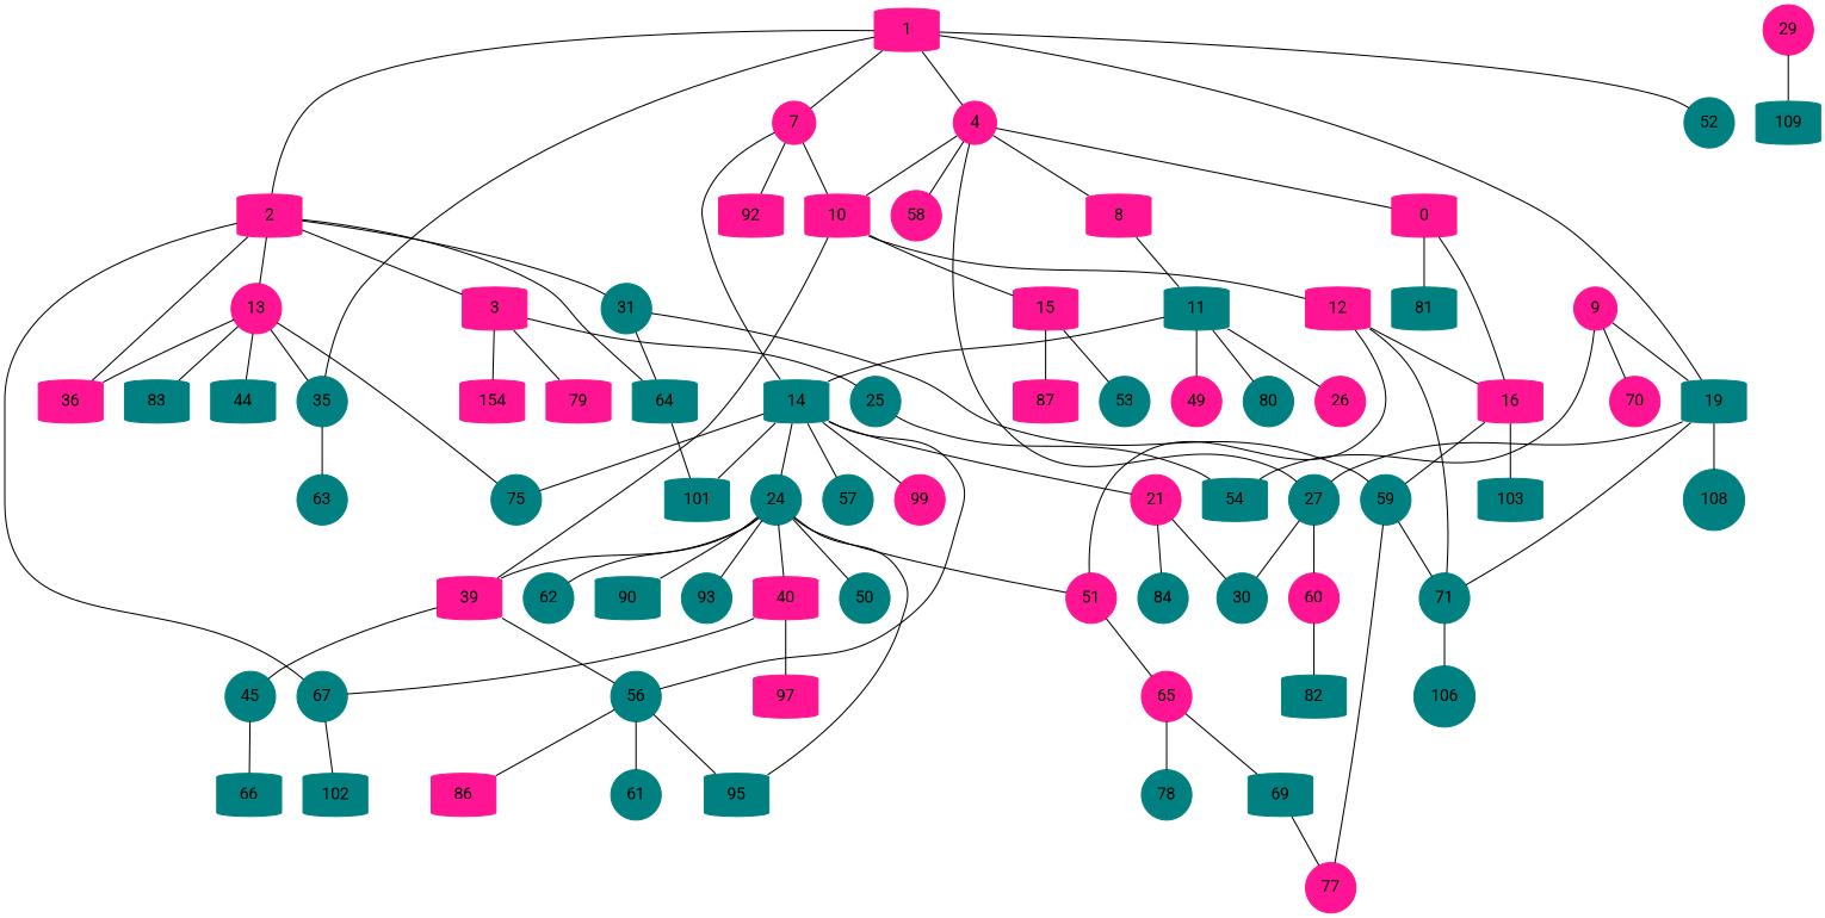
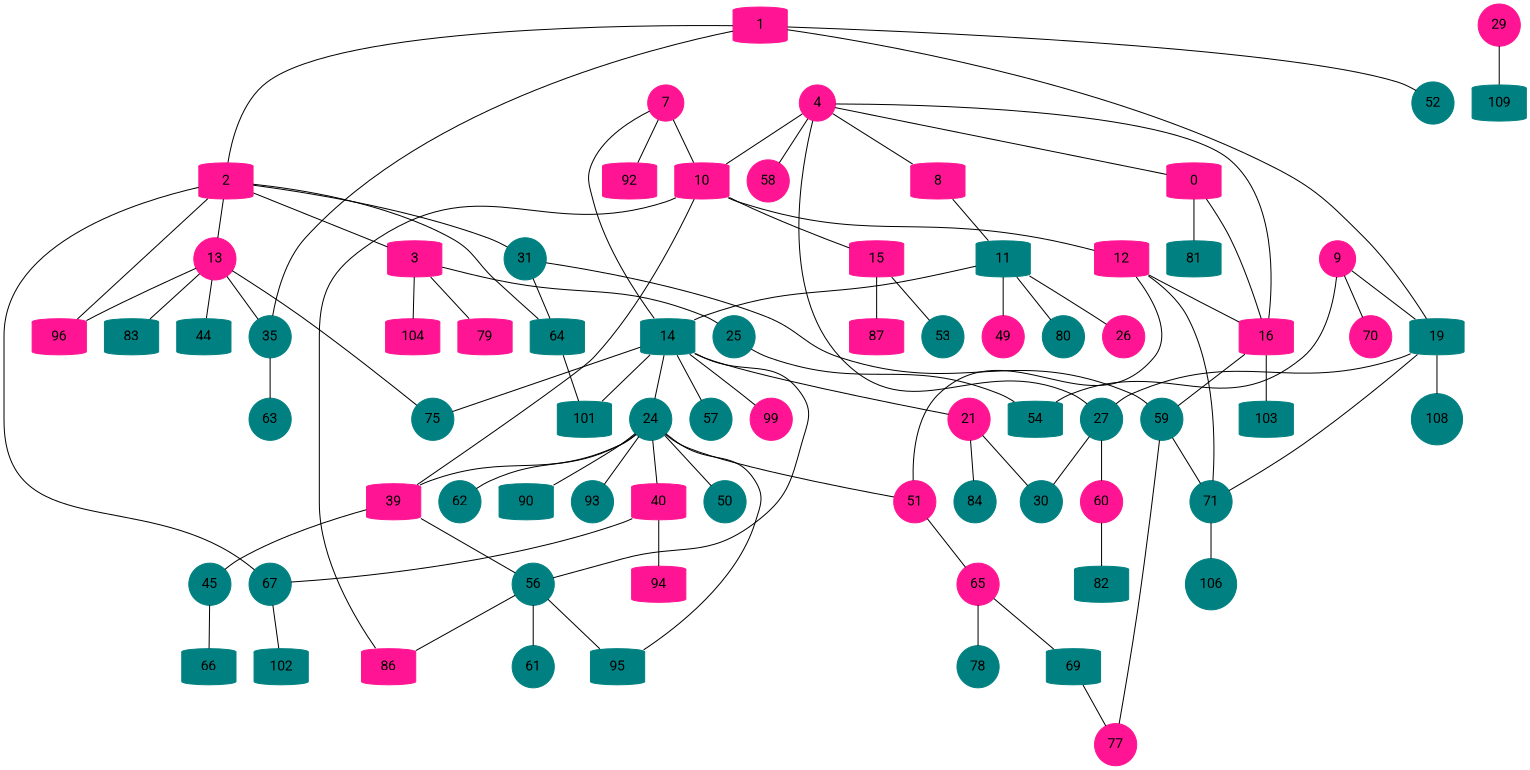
  graph {
    fontname=Roboto
    node [color=teal fontname=Roboto shape=circle style=filled]
    edge [fontname=Roboto]
    1 [color=deeppink shape=cylinder super="+42"]
    2 [color=deeppink shape=cylinder super="+28"]
    4 [color=deeppink super="+6"]
    7 [color=deeppink super="+43"]
    19 [shape=cylinder super="+36"]
    35 [super="+38"]
    52
    3 [color=deeppink shape=cylinder super="+46"]
    13 [color=deeppink super="+41"]
    31
    64 [shape=cylinder super="+85"]
    67 [super="+73"]
-   96 [color=deeppink shape=cylinder label=36]
+   96 [color=deeppink shape=cylinder]
    25 [super="+88"]
    79 [color=deeppink shape=cylinder]
-   104 [color=deeppink shape=cylinder label=154]
+   104 [color=deeppink shape=cylinder]
    n17 [color=deeppink label=0 shape=cylinder super="+107"]
    8 [color=deeppink shape=cylinder super="+47"]
    27
    58 [color=deeppink]
    10 [color=deeppink shape=cylinder super="+22"]
    14 [shape=cylinder super="+18"]
    92 [color=deeppink shape=cylinder]
    71 [super="+98"]
    108
    63
    9 [color=deeppink super="+37"]
    n28 [color=deeppink label=70]
    54 [shape=cylinder super="+55"]
    44 [shape=cylinder]
    75
    83 [shape=cylinder]
    59 [super="+70"]
    101 [shape=cylinder]
    102 [shape=cylinder]
    16 [color=deeppink shape=cylinder]
    81 [shape=cylinder]
    11 [shape=cylinder super="+34"]
    30 [super="+76"]
    n40 [color=deeppink label=60 super="+100"]
    103 [shape=cylinder]
    12 [color=deeppink shape=cylinder super="+33"]
    15 [color=deeppink shape=cylinder]
    39 [color=deeppink shape=cylinder super="+72"]
    86 [color=deeppink shape=cylinder]
    21 [color=deeppink super="+48"]
    24 [super="+32"]
    56 [super="+94"]
    57
    99 [color=deeppink]
    29 [color=deeppink]
    109 [shape=cylinder]
    26 [color=deeppink]
    49 [color=deeppink]
    80 [super="+89"]
    51 [color=deeppink super="+87"]
    n57 [color=deeppink label=87 shape=cylinder super="+23"]
    53
    45
    106
    84
    40 [color=deeppink shape=cylinder super="+60"]
    50
    62
    90 [shape=cylinder]
    93
    95 [shape=cylinder]
    61
    65 [color=deeppink]
    77 [color=deeppink super="+105"]
-   97 [color=deeppink shape=cylinder]
+   97 [color=deeppink shape=cylinder label=94]
    82 [shape=cylinder]
    66 [shape=cylinder]
    69 [shape=cylinder super="+91"]
    78
    1 -- 2
-   1 -- 4
-   1 -- 7
+   16 -- 4
    1 -- 19
    1 -- 35
    1 -- 52
    2 -- 3
    2 -- 13
    2 -- 31
    2 -- 64
    2 -- 67
    2 -- 96
    4 -- n17
    4 -- 8
    4 -- 27
    4 -- 58
    4 -- 10
    7 -- 10
    7 -- 14
    7 -- 92
    19 -- 27
    19 -- 71
    19 -- 108
    35 -- 63
    3 -- 25
    3 -- 79
    3 -- 104
    13 -- 35
    13 -- 96
    13 -- 44
    13 -- 75
    13 -- 83
    31 -- 64
    31 -- 59
    64 -- 101
    67 -- 102
    25 -- 54
    n17 -- 16
    n17 -- 81
    8 -- 11
    27 -- 30
    27 -- n40
    10 -- 12
    10 -- 15
    10 -- 39
+   10 -- 86
    14 -- 75
    14 -- 101
    14 -- 21
    14 -- 24
    14 -- 56
    14 -- 57
    14 -- 99
    71 -- 106
    9 -- 19
    9 -- n28
    9 -- 54
    59 -- 71
    59 -- 77
    16 -- 59
    16 -- 103
    11 -- 14
    11 -- 26
    11 -- 49
    11 -- 80
    n40 -- 82
    12 -- 71
    12 -- 16
    12 -- 51
    15 -- n57
    15 -- 53
    39 -- 56
    39 -- 45
    21 -- 30
    21 -- 84
    24 -- 39
    24 -- 51
    24 -- 40
    24 -- 50
    24 -- 62
    24 -- 90
    24 -- 93
    24 -- 95
    56 -- 86
    56 -- 95
    56 -- 61
    29 -- 109
    51 -- 65
    45 -- 66
    40 -- 67
    40 -- 97
    65 -- 69
    65 -- 78
    69 -- 77
  }
